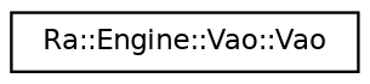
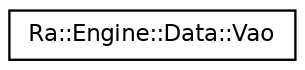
  digraph {
    rankdir=LR
-   n1 [color=black fillcolor=white fontname=Helvetica fontsize=10 height=0.2 label="Ra::Engine::Vao::Vao" shape=record style=filled width=0.4]
+   n1 [color=black fillcolor=white fontname=Helvetica fontsize=10 height=0.2 label="Ra::Engine::Data::Vao" shape=record style=filled width=0.4]
  }
